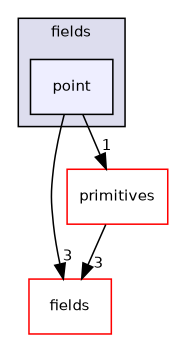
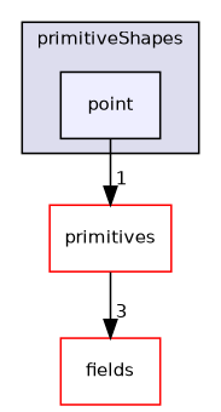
  digraph {
    compound=true
    node [fontname=Helvetica fontsize=10 shape=box color=red]
    edge [headlabel=3 labeldistance=1.5 labelfontname=Helvetica labelfontsize=10]
    n1 [fillcolor="#eeeeff" label=point pencolor=black style=filled color=""]
    n2 [label=fields]
    n3 [label=primitives]
    subgraph cluster_1 {
      bgcolor="#ddddee"
      fontname=Helvetica
      fontsize=10
-     label=fields
+     label=primitiveShapes
      pencolor=black
      n1
    }
-   n1 -> n2
    n1 -> n3 [headlabel=1]
    n3 -> n2
  }
